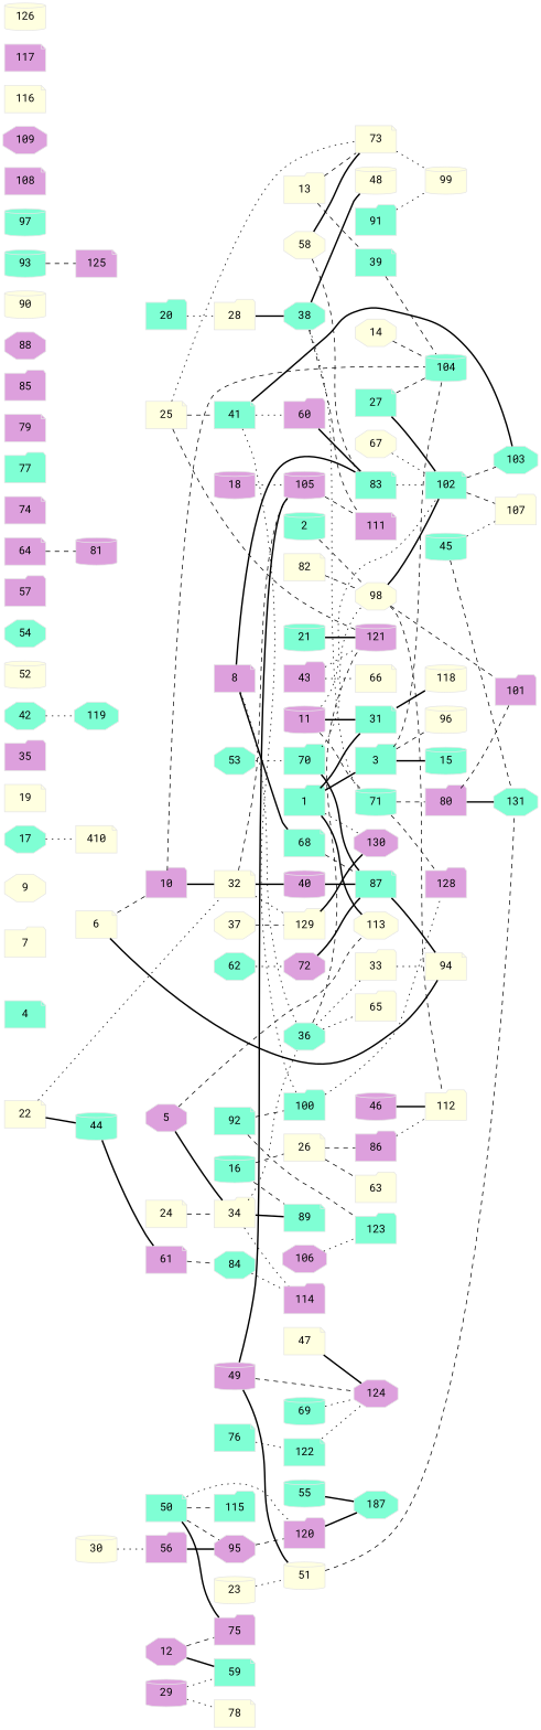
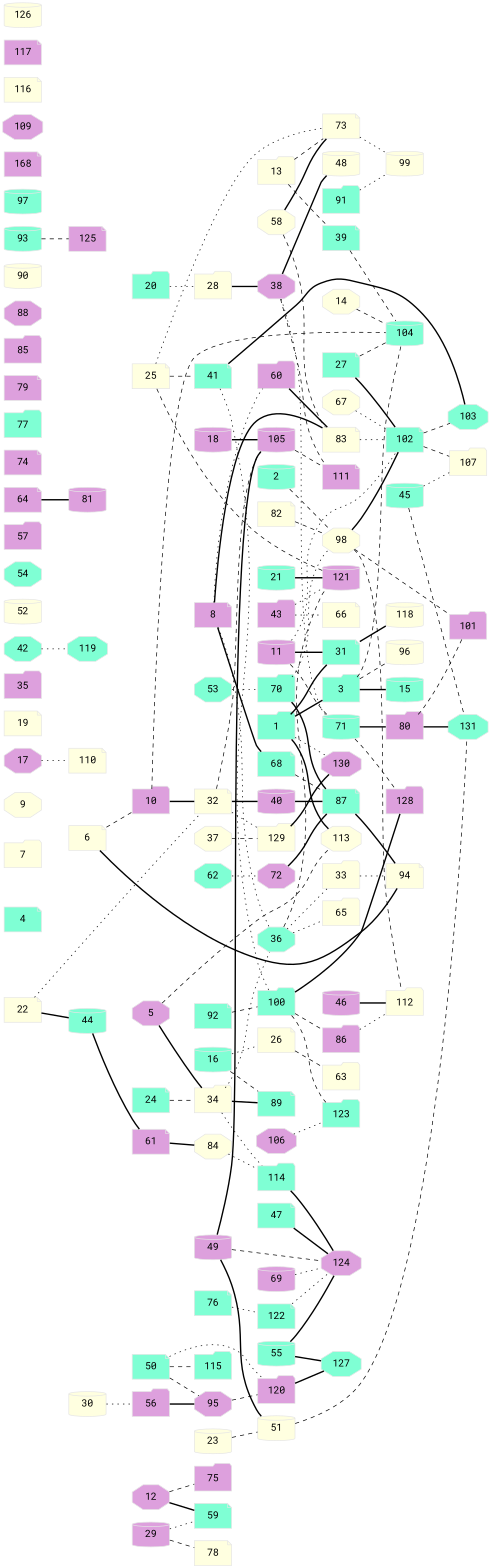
  graph {
    fontname="Roboto Mono"
    rankdir=LR
    node [color=gray90 fillcolor=aquamarine fontname="Roboto Mono" shape=note style=filled]
    edge [fontname="Roboto Mono" style=dashed]
    1 [shape=folder]
    3 [shape=folder]
    31
    113 [fillcolor=lightyellow shape=octagon]
    130 [fillcolor=plum shape=octagon]
    15 [shape=cylinder]
    96 [fillcolor=lightyellow shape=cylinder]
    104 [shape=cylinder]
    118 [fillcolor=lightyellow shape=cylinder]
    2 [shape=cylinder]
    98 [fillcolor=lightyellow shape=octagon]
    102
    112 [fillcolor=lightyellow shape=folder]
    101 [fillcolor=plum shape=folder]
    4
    5 [fillcolor=plum shape=octagon]
    34 [fillcolor=lightyellow shape=folder]
    36 [shape=octagon]
    89
-   114 [fillcolor=plum shape=folder]
+   114 [shape=folder]
    6 [fillcolor=lightyellow]
    10 [fillcolor=plum shape=folder]
    94 [fillcolor=lightyellow]
    32 [fillcolor=lightyellow]
    7 [fillcolor=lightyellow shape=folder]
    8 [fillcolor=plum]
    68
-   83
+   83 [fillcolor=lightyellow]
    121 [fillcolor=plum shape=cylinder]
    33 [fillcolor=lightyellow shape=folder]
    65 [fillcolor=lightyellow shape=folder]
    87
    9 [fillcolor=lightyellow shape=octagon]
    105 [fillcolor=plum shape=cylinder]
    40 [fillcolor=plum shape=cylinder]
    129 [fillcolor=lightyellow shape=folder]
    11 [fillcolor=plum shape=cylinder]
    71 [shape=cylinder]
    80 [fillcolor=plum shape=folder]
    128 [fillcolor=plum shape=folder]
    103 [shape=octagon]
    107 [fillcolor=lightyellow shape=folder]
    12 [fillcolor=plum shape=octagon]
    59
    75 [fillcolor=plum shape=folder]
    13 [fillcolor=lightyellow shape=folder]
    39
    73 [fillcolor=lightyellow]
    99 [fillcolor=lightyellow shape=cylinder]
    14 [fillcolor=lightyellow shape=octagon]
    16 [shape=cylinder]
    26 [fillcolor=lightyellow]
    63 [fillcolor=lightyellow shape=folder]
    86 [fillcolor=plum shape=folder]
-   17 [shape=octagon]
-   110 [fillcolor=lightyellow label=410]
+   17 [fillcolor=plum shape=octagon]
+   110 [fillcolor=lightyellow]
    18 [fillcolor=plum shape=cylinder]
    111 [fillcolor=plum]
    19 [fillcolor=lightyellow]
    20 [shape=folder]
    28 [fillcolor=lightyellow shape=folder]
-   38 [shape=octagon]
+   38 [fillcolor=plum shape=octagon]
    21 [shape=cylinder]
    22 [fillcolor=lightyellow]
    44 [shape=cylinder]
    61 [fillcolor=plum]
    23 [fillcolor=lightyellow shape=cylinder]
    51 [fillcolor=lightyellow shape=cylinder]
    131 [shape=octagon]
-   24 [fillcolor=lightyellow]
+   24
    25 [fillcolor=lightyellow]
    41
    60 [fillcolor=plum shape=folder]
    100 [shape=folder]
    27
    48 [fillcolor=lightyellow shape=cylinder]
    29 [fillcolor=plum shape=cylinder]
    78 [fillcolor=lightyellow]
    30 [fillcolor=lightyellow shape=cylinder]
    56 [fillcolor=plum shape=folder]
    95 [fillcolor=plum shape=octagon]
    124 [fillcolor=plum shape=octagon]
    35 [fillcolor=plum shape=folder]
    37 [fillcolor=lightyellow shape=octagon]
    123 [shape=folder]
    42 [shape=octagon]
    119 [shape=octagon]
    43 [fillcolor=plum shape=folder]
    66 [fillcolor=lightyellow]
-   84 [shape=octagon]
+   84 [fillcolor=lightyellow shape=octagon]
    45 [shape=cylinder]
    46 [fillcolor=plum shape=cylinder]
-   47 [fillcolor=lightyellow]
+   47
    49 [fillcolor=plum shape=cylinder]
    50
    115 [shape=folder]
    120 [fillcolor=plum shape=folder]
-   127 [shape=octagon label=187]
+   127 [shape=octagon]
    52 [fillcolor=lightyellow shape=cylinder]
    53 [shape=octagon]
    70 [shape=folder]
    54 [shape=octagon]
    55 [shape=cylinder]
    57 [fillcolor=plum shape=folder]
    58 [fillcolor=lightyellow shape=octagon]
    62 [shape=octagon]
    72 [fillcolor=plum shape=octagon]
    64 [fillcolor=plum]
    81 [fillcolor=plum shape=cylinder]
    67 [fillcolor=lightyellow shape=octagon]
-   69 [shape=cylinder]
+   69 [fillcolor=plum shape=cylinder]
    74 [fillcolor=plum]
    76
    122
    77 [shape=folder]
    79 [fillcolor=plum]
    82 [fillcolor=lightyellow]
    85 [fillcolor=plum shape=folder]
    88 [fillcolor=plum shape=octagon]
    90 [fillcolor=lightyellow shape=cylinder]
    91 [shape=folder]
    92
    93 [shape=cylinder]
    125 [fillcolor=plum]
    97 [shape=cylinder]
    106 [fillcolor=plum shape=octagon]
-   108 [fillcolor=plum]
+   108 [fillcolor=plum label=168]
    109 [fillcolor=plum shape=octagon]
    116 [fillcolor=lightyellow]
    117 [fillcolor=plum]
    126 [fillcolor=lightyellow shape=cylinder]
    1 -- 3 [style=bold]
    1 -- 31 [style=bold]
    1 -- 113 [style=bold]
    1 -- 130 [style=dotted]
    3 -- 15 [style=bold]
    3 -- 96
    3 -- 104
    31 -- 118 [style=bold]
    2 -- 98
    98 -- 102 [style=bold]
    98 -- 112
    98 -- 101
    102 -- 103
    102 -- 107
    5 -- 113
    5 -- 34 [style=bold]
    34 -- 36 [style=dotted]
    34 -- 89 [style=bold]
    34 -- 114 [style=dotted]
    36 -- 121
    36 -- 33 [style=dotted]
    36 -- 65 [style=dotted]
+   114 -- 124 [style=bold]
    6 -- 10
    6 -- 94 [style=bold]
    10 -- 104
    10 -- 32 [style=bold]
    32 -- 105
    32 -- 40 [style=bold]
    32 -- 129 [style=dotted]
    8 -- 36 [style=dotted]
    8 -- 68 [style=bold]
    8 -- 83 [style=bold]
    68 -- 87
    83 -- 102 [style=dotted]
    33 -- 94 [style=dotted]
    87 -- 94 [style=bold]
    105 -- 111
    40 -- 87 [style=bold]
    129 -- 130 [style=bold]
    11 -- 31 [style=bold]
    11 -- 102 [style=dotted]
    11 -- 71
-   71 -- 80
+   71 -- 80 [style=bold]
    71 -- 128
    80 -- 101
    80 -- 131 [style=bold]
    12 -- 59 [style=bold]
    12 -- 75
    13 -- 39
    13 -- 73
    39 -- 104
    73 -- 99 [style=dotted]
    14 -- 104
    16 -- 89
-   16 -- 26
+   16 -- 26 [style=dotted]
    26 -- 63
-   26 -- 86
+   100 -- 86
    86 -- 112 [style=dotted]
    17 -- 110 [style=dotted]
-   18 -- 105 [style=dotted]
+   18 -- 105 [style=bold]
    20 -- 28 [style=dotted]
    28 -- 38 [style=bold]
    38 -- 71 [style=dotted]
    38 -- 111
    38 -- 48 [style=bold]
    21 -- 121 [style=bold]
    22 -- 32 [style=dotted]
    22 -- 44 [style=bold]
    44 -- 61 [style=bold]
-   61 -- 84
-   23 -- 51 [style=dotted]
+   61 -- 84 [style=bold]
+   23 -- 51
    51 -- 131
    24 -- 34
    25 -- 121
    25 -- 73 [style=dotted]
    25 -- 41
    41 -- 103 [style=bold]
-   41 -- 60 [style=dotted]
+   8 -- 60 [style=dotted]
    41 -- 100 [style=dotted]
    60 -- 83 [style=bold]
-   100 -- 128 [style=dotted]
-   92 -- 123
+   100 -- 128 [style=bold]
+   100 -- 123
    27 -- 104
    27 -- 102 [style=bold]
    29 -- 59 [style=dotted]
-   29 -- 78 [style=dotted]
+   29 -- 78
    30 -- 56 [style=dotted]
    56 -- 95 [style=bold]
    95 -- 120
    37 -- 129
    42 -- 119 [style=dotted]
    43 -- 121 [style=dotted]
    43 -- 66 [style=dotted]
    84 -- 114 [style=dotted]
    45 -- 107 [style=dotted]
    45 -- 131
    46 -- 112 [style=bold]
    47 -- 124 [style=bold]
    49 -- 105 [style=bold]
    49 -- 51 [style=bold]
    49 -- 124
-   50 -- 75 [style=bold]
    50 -- 95
    50 -- 115
    50 -- 120 [style=dotted]
    120 -- 127 [style=bold]
    53 -- 70 [style=dotted]
    70 -- 98 [style=dotted]
    70 -- 87 [style=bold]
+   55 -- 124 [style=bold]
    55 -- 127 [style=bold]
    58 -- 83
    58 -- 73 [style=bold]
    62 -- 72 [style=dotted]
    72 -- 87 [style=bold]
-   64 -- 81
+   64 -- 81 [style=bold]
    67 -- 102 [style=dotted]
    69 -- 124 [style=dotted]
    76 -- 122 [style=dotted]
    122 -- 124 [style=dotted]
    82 -- 98
    91 -- 99 [style=dotted]
    92 -- 100
    93 -- 125
    106 -- 123 [style=dotted]
  }
